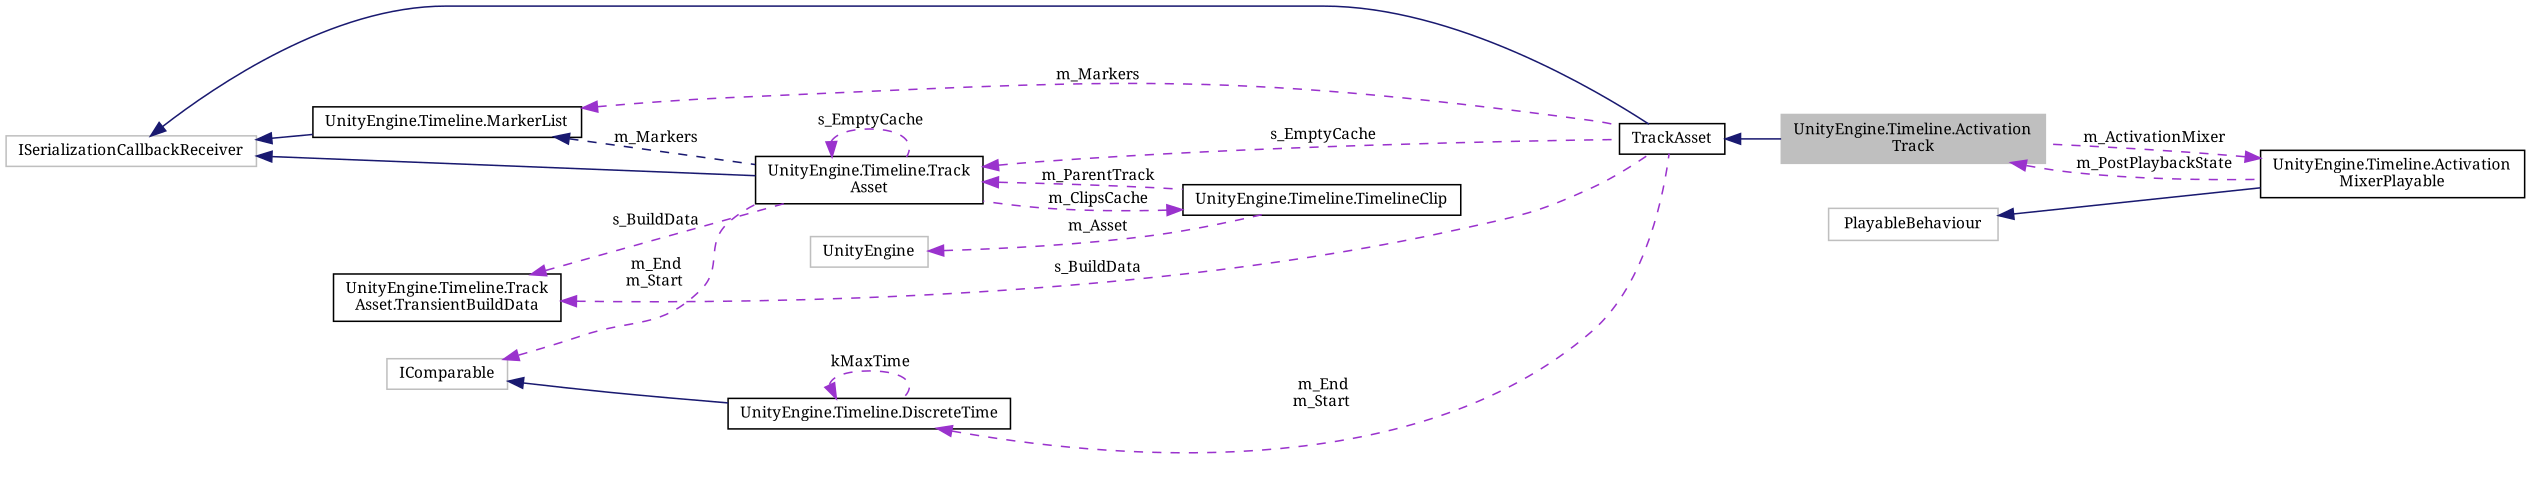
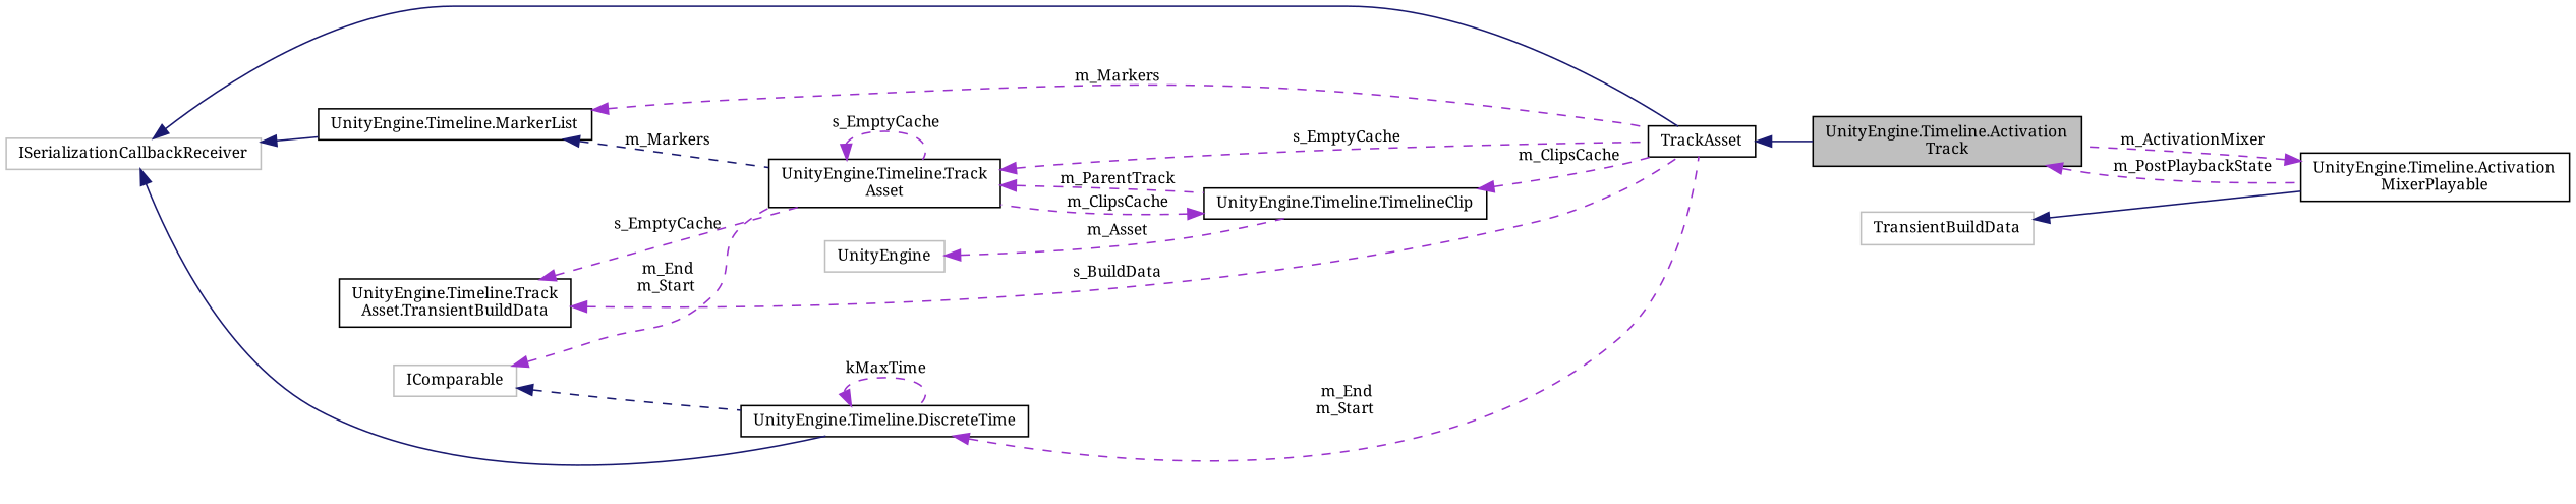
  digraph {
    fontname="Noto Serif"
    rankdir=LR
    node [color=black fillcolor=white fontname="Noto Serif" fontsize=10 shape=record style=filled]
    edge [color=darkorchid3 dir=back fontname="Noto Serif" fontsize=10 labelfontname=Helvetica labelfontsize=10 style=dashed]
-   n1 [color=grey75 fillcolor=grey75 fontcolor=black height=0.2 label="UnityEngine.Timeline.Activation\lTrack" width=0.4]
+   n1 [fillcolor=grey75 fontcolor=black height=0.2 label="UnityEngine.Timeline.Activation\lTrack" width=0.4]
    n2 [height=0.2 label="UnityEngine.Timeline.Activation\lMixerPlayable" width=0.4]
    n3 [height=0.2 label=TrackAsset width=0.4]
    n4 [color=grey75 height=0.2 label=ISerializationCallbackReceiver width=0.4]
    n5 [height=0.2 label="UnityEngine.Timeline.MarkerList" width=0.4]
    n6 [height=0.2 label="UnityEngine.Timeline.Track\lAsset" width=0.4]
    n7 [height=0.2 label="UnityEngine.Timeline.TimelineClip" width=0.4]
    n8 [height=0.2 label="UnityEngine.Timeline.DiscreteTime" width=0.4]
    n9 [color=grey75 height=0.2 label=IComparable width=0.4]
    n10 [color=grey75 height=0.2 label=UnityEngine width=0.4]
    n11 [height=0.2 label="UnityEngine.Timeline.Track\lAsset.TransientBuildData" width=0.4]
-   n12 [color=grey75 height=0.2 label=PlayableBehaviour width=0.4]
+   n12 [color=grey75 height=0.2 label=TransientBuildData width=0.4]
    n1 -> n2 [label=" m_PostPlaybackState"]
    n2 -> n1 [label=" m_ActivationMixer"]
    n3 -> n1 [color=midnightblue style=solid]
    n4 -> n3 [color=midnightblue style=solid]
    n4 -> n5 [color=midnightblue style=solid]
-   n4 -> n6 [color=midnightblue style=solid]
+   n4 -> n8 [color=midnightblue style=solid]
    n5 -> n3 [label=" m_Markers"]
    n5 -> n6 [color=midnightblue label=" m_Markers"]
    n6 -> n3 [label=" s_EmptyCache"]
    n6 -> n6 [label=" s_EmptyCache"]
    n6 -> n7 [label=" m_ParentTrack"]
+   n7 -> n3 [label=" m_ClipsCache"]
    n7 -> n6 [label=" m_ClipsCache"]
    n8 -> n3 [label=" m_End\nm_Start"]
    n8 -> n8 [label=" kMaxTime"]
    n9 -> n6 [label=" m_End\nm_Start"]
-   n9 -> n8 [color=midnightblue style=solid]
+   n9 -> n8 [color=midnightblue]
    n10 -> n7 [label=" m_Asset"]
    n11 -> n3 [label=" s_BuildData"]
-   n11 -> n6 [label=" s_BuildData"]
+   n11 -> n6 [label=" s_EmptyCache"]
    n12 -> n2 [color=midnightblue style=solid]
  }
